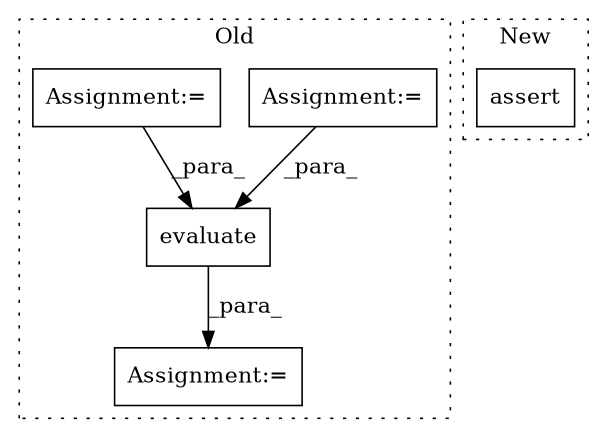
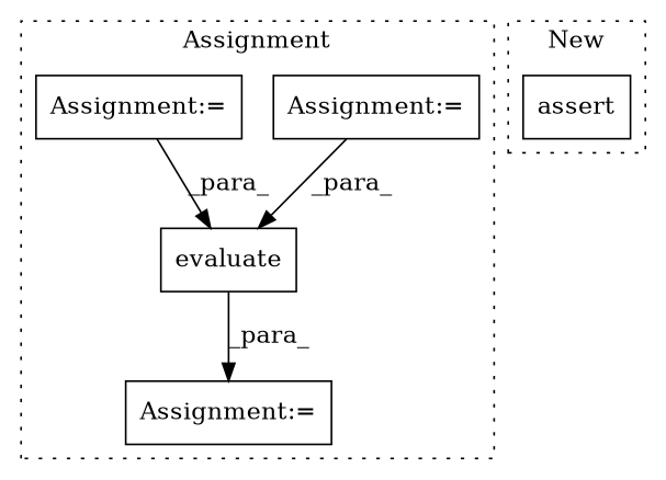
  digraph {
    node [a=7 l=1 shape=box]
    n1 [a=32 l="9,1" label=evaluate s="7956,7984"]
    n2 [label="Assignment:=" s=7950]
    n3 [label="Assignment:=" s=7399]
    n4 [l=17 label="Assignment:=" s=6761]
    n5 [a=32 l="14,1" label=assert s="8957,8988"]
    subgraph cluster_1 {
-     label=Old
+     label=Assignment
      style=dotted
      n1
      n2
      n3
      n4
    }
    subgraph cluster_2 {
      label=New
      style=dotted
      n5
    }
    n1 -> n2 [label=_para_]
    n3 -> n1 [label=_para_]
    n4 -> n1 [label=_para_]
  }
